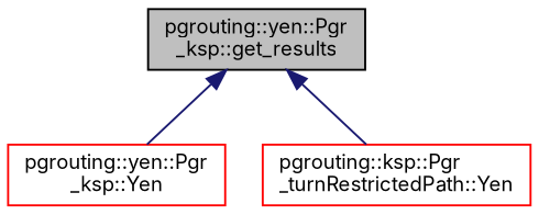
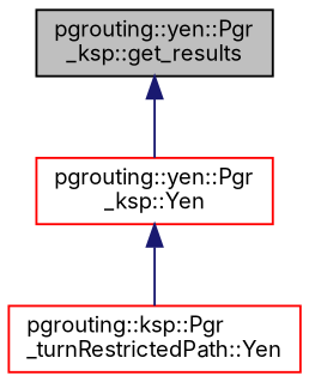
  digraph {
    fontname=Inter
    rankdir=TB
    node [color=red fillcolor=white fontname=Inter fontsize=10 shape=record style=filled]
    edge [color=midnightblue dir=back fontname=Inter fontsize=10 labelfontname=Helvetica labelfontsize=10 style=solid]
    n1 [color=black fillcolor=grey75 fontcolor=black height=0.2 label="pgrouting::yen::Pgr\l_ksp::get_results" width=0.4]
    n2 [height=0.2 label="pgrouting::yen::Pgr\l_ksp::Yen" width=0.4]
    n3 [height=0.2 label="pgrouting::ksp::Pgr\l_turnRestrictedPath::Yen" width=0.4]
    n1 -> n2
-   n1 -> n3
+   n2 -> n3
  }
